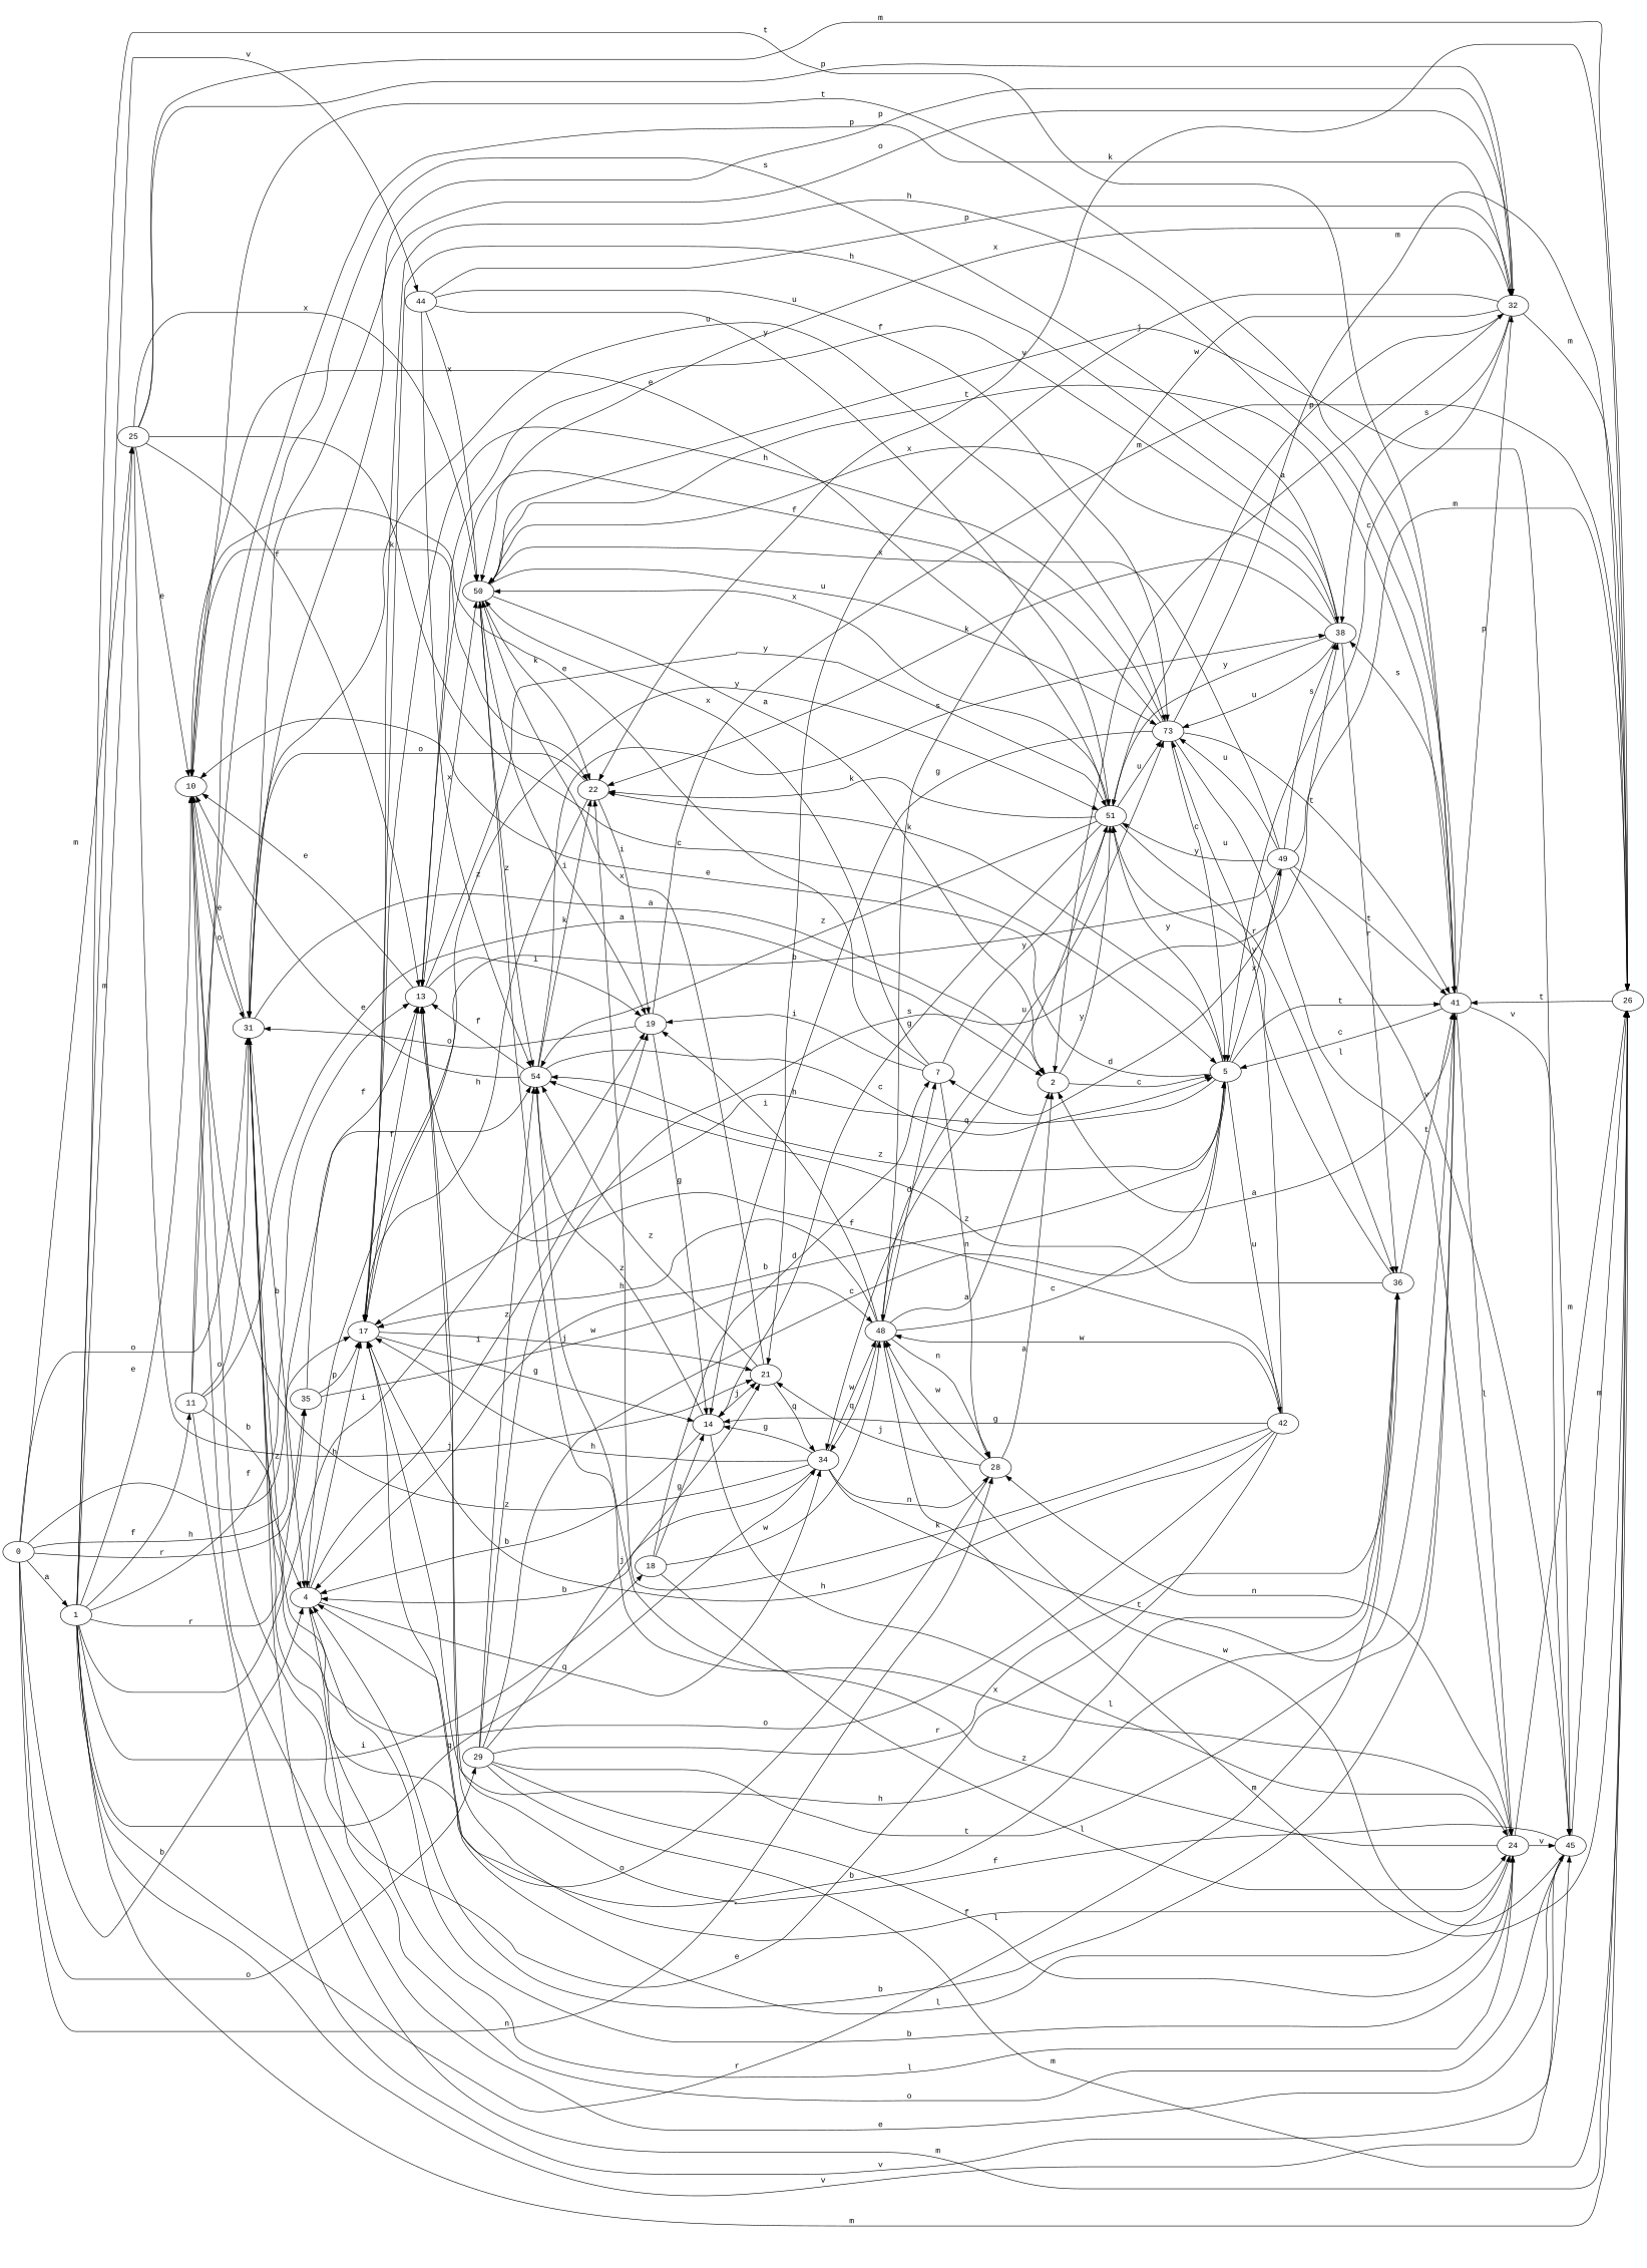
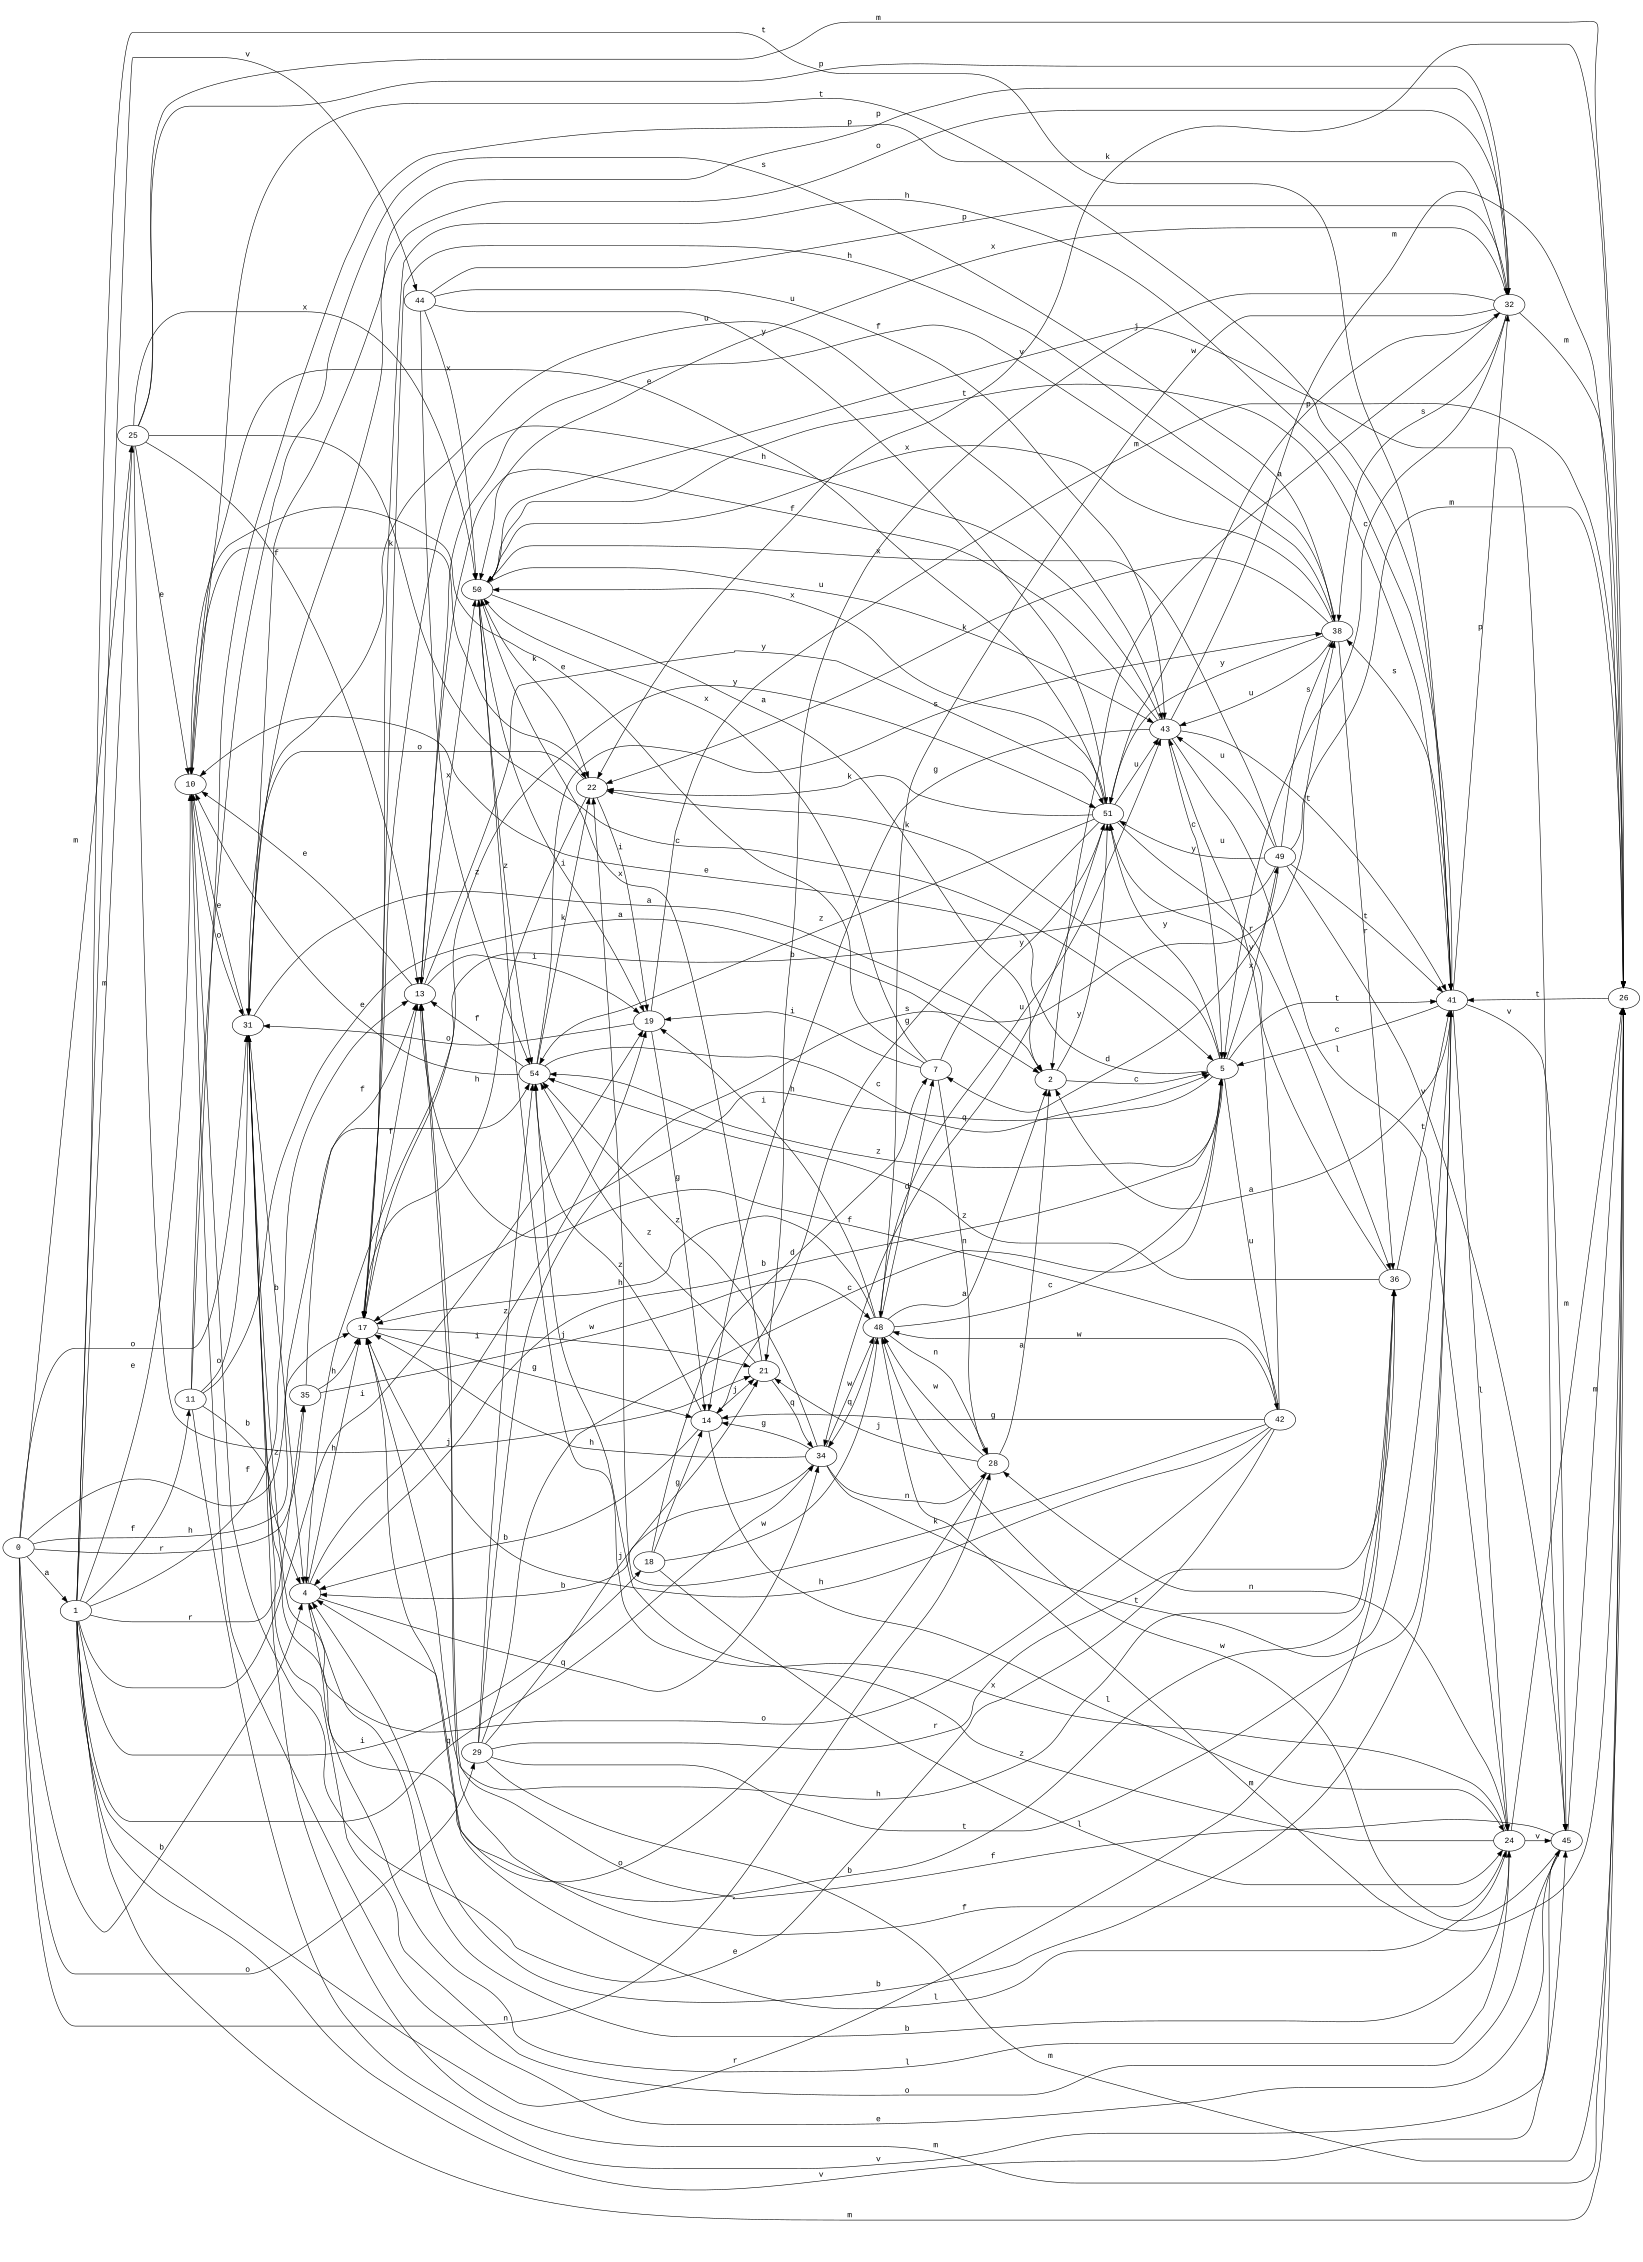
  strict digraph {
    fontname="Liberation Mono"
    rankdir=LR
    node [fontname="Liberation Mono"]
    edge [fontname="Liberation Mono"]
    0
    1
    4
    17
    25
    28
    29
    31
    35
    54
    10
    11
    13
    18
    19
    26
    34
    36
    41
    44
    45
    24
    51
    14
    21
    5
    50
    32
    2
    48
    38
-   43 [label=73]
+   43
    22
    7
    42
    49
    0 -> 1 [label=a]
    0 -> 4 [label=b]
    0 -> 17 [label=h]
    0 -> 25 [label=m]
    0 -> 28 [label=n]
    0 -> 29 [label=o]
    0 -> 31 [label=o]
    0 -> 35 [label=r]
    0 -> 54 [label=z]
    1 -> 25 [label=m]
    1 -> 35 [label=r]
    1 -> 10 [label=e]
    1 -> 11 [label=f]
    1 -> 13 [label=f]
    1 -> 18 [label=i]
    1 -> 19 [label=i]
    1 -> 26 [label=m]
    1 -> 34 [label=q]
    1 -> 36 [label=r]
    1 -> 41 [label=t]
    1 -> 44 [label=v]
    1 -> 45 [label=v]
    4 -> 17 [label=h]
    4 -> 19 [label=i]
    4 -> 34 [label=q]
    4 -> 24 [label=l]
    17 -> 13 [label=f]
    17 -> 24 [label=l]
    17 -> 51 [label=y]
    17 -> 14 [label=g]
    17 -> 21 [label=j]
    25 -> 10 [label=e]
    25 -> 13 [label=f]
    25 -> 26 [label=m]
    25 -> 21 [label=j]
    25 -> 5 [label=c]
    25 -> 50 [label=x]
    25 -> 32 [label=p]
    28 -> 31 [label=o]
    28 -> 21 [label=j]
    28 -> 2 [label=a]
    28 -> 48 [label=w]
    29 -> 54 [label=z]
    29 -> 26 [label=m]
    29 -> 36 [label=r]
    29 -> 41 [label=t]
-   29 -> 24 [label=l]
    29 -> 21 [label=j]
    29 -> 5 [label=c]
    29 -> 38 [label=s]
    31 -> 4 [label=b]
    31 -> 10 [label=e]
    31 -> 26 [label=m]
    31 -> 32 [label=p]
    31 -> 2 [label=a]
    31 -> 43 [label=u]
-   35 -> 17 [label=p]
+   35 -> 17 [label=h]
    35 -> 13 [label=f]
    35 -> 48 [label=w]
    54 -> 10 [label=e]
    54 -> 13 [label=f]
    54 -> 5 [label=c]
    54 -> 38 [label=s]
    54 -> 22 [label=k]
    10 -> 31 [label=o]
    10 -> 41 [label=t]
    10 -> 22 [label=k]
    11 -> 4 [label=b]
    11 -> 31 [label=o]
    11 -> 45 [label=v]
    11 -> 32 [label=p]
    11 -> 2 [label=a]
    11 -> 38 [label=s]
    13 -> 10 [label=e]
    13 -> 19 [label=i]
    13 -> 51 [label=y]
    13 -> 50 [label=x]
    18 -> 24 [label=l]
    18 -> 14 [label=g]
    18 -> 48 [label=w]
    18 -> 7 [label=d]
    19 -> 31 [label=o]
    19 -> 26 [label=m]
    19 -> 14 [label=g]
    26 -> 41 [label=t]
    26 -> 22 [label=k]
    34 -> 4 [label=b]
    34 -> 17 [label=h]
    34 -> 28 [label=n]
-   34 -> 10 [label=z]
+   34 -> 54 [label=z]
    34 -> 41 [label=t]
    34 -> 14 [label=g]
    34 -> 48 [label=w]
    36 -> 4 [label=b]
    36 -> 17 [label=h]
    36 -> 54 [label=z]
    36 -> 41 [label=t]
    36 -> 51 [label=y]
    41 -> 4 [label=b]
    41 -> 17 [label=h]
    41 -> 45 [label=v]
    41 -> 24 [label=l]
    41 -> 5 [label=c]
    41 -> 32 [label=p]
    41 -> 2 [label=a]
    41 -> 38 [label=s]
    44 -> 54 [label=z]
    44 -> 51 [label=y]
    44 -> 50 [label=x]
    44 -> 32 [label=p]
    44 -> 43 [label=u]
    45 -> 31 [label=o]
    45 -> 10 [label=e]
    45 -> 13 [label=f]
    45 -> 26 [label=m]
    45 -> 48 [label=w]
    24 -> 4 [label=b]
    24 -> 28 [label=n]
    24 -> 54 [label=z]
    24 -> 13 [label=f]
    24 -> 26 [label=m]
    24 -> 45 [label=v]
    24 -> 50 [label=x]
    51 -> 54 [label=z]
    51 -> 10 [label=e]
    51 -> 34 [label=q]
    51 -> 36 [label=r]
    51 -> 14 [label=g]
    51 -> 50 [label=x]
    51 -> 32 [label=p]
    51 -> 43 [label=u]
    51 -> 22 [label=k]
    14 -> 4 [label=b]
    14 -> 54 [label=z]
    14 -> 24 [label=l]
    14 -> 21 [label=j]
    21 -> 54 [label=z]
    21 -> 34 [label=q]
    21 -> 50 [label=x]
    5 -> 4 [label=b]
    5 -> 17 [label=h]
    5 -> 54 [label=z]
    5 -> 10 [label=e]
    5 -> 41 [label=t]
    5 -> 51 [label=y]
    5 -> 22 [label=k]
    5 -> 42 [label=u]
    5 -> 49 [label=x]
    50 -> 54 [label=z]
    50 -> 19 [label=i]
    50 -> 41 [label=t]
    50 -> 45 [label=v]
    50 -> 2 [label=a]
    50 -> 43 [label=u]
    50 -> 22 [label=k]
    32 -> 31 [label=o]
    32 -> 26 [label=m]
    32 -> 21 [label=j]
    32 -> 5 [label=c]
    32 -> 50 [label=x]
    32 -> 2 [label=a]
    32 -> 48 [label=w]
    32 -> 38 [label=s]
    2 -> 51 [label=y]
    2 -> 5 [label=c]
    48 -> 17 [label=h]
    48 -> 28 [label=n]
    48 -> 19 [label=i]
    48 -> 26 [label=m]
    48 -> 34 [label=q]
    48 -> 5 [label=c]
    48 -> 2 [label=a]
    48 -> 43 [label=u]
    48 -> 7 [label=d]
    38 -> 17 [label=h]
    38 -> 13 [label=f]
    38 -> 36 [label=r]
    38 -> 51 [label=y]
    38 -> 50 [label=x]
    38 -> 43 [label=u]
    38 -> 22 [label=k]
    43 -> 17 [label=h]
    43 -> 13 [label=f]
    43 -> 26 [label=m]
    43 -> 41 [label=t]
    43 -> 24 [label=l]
    43 -> 14 [label=g]
    43 -> 5 [label=c]
    22 -> 17 [label=h]
    22 -> 31 [label=o]
    22 -> 19 [label=i]
    7 -> 28 [label=n]
    7 -> 10 [label=e]
    7 -> 19 [label=i]
    7 -> 51 [label=y]
    7 -> 50 [label=x]
    42 -> 17 [label=h]
    42 -> 31 [label=o]
    42 -> 10 [label=e]
    42 -> 13 [label=f]
    42 -> 14 [label=g]
    42 -> 48 [label=w]
    42 -> 43 [label=u]
    42 -> 22 [label=k]
    49 -> 4 [label=b]
    49 -> 26 [label=m]
    49 -> 41 [label=t]
    49 -> 45 [label=v]
    49 -> 51 [label=y]
    49 -> 50 [label=x]
    49 -> 38 [label=s]
    49 -> 43 [label=u]
    49 -> 7 [label=d]
  }
